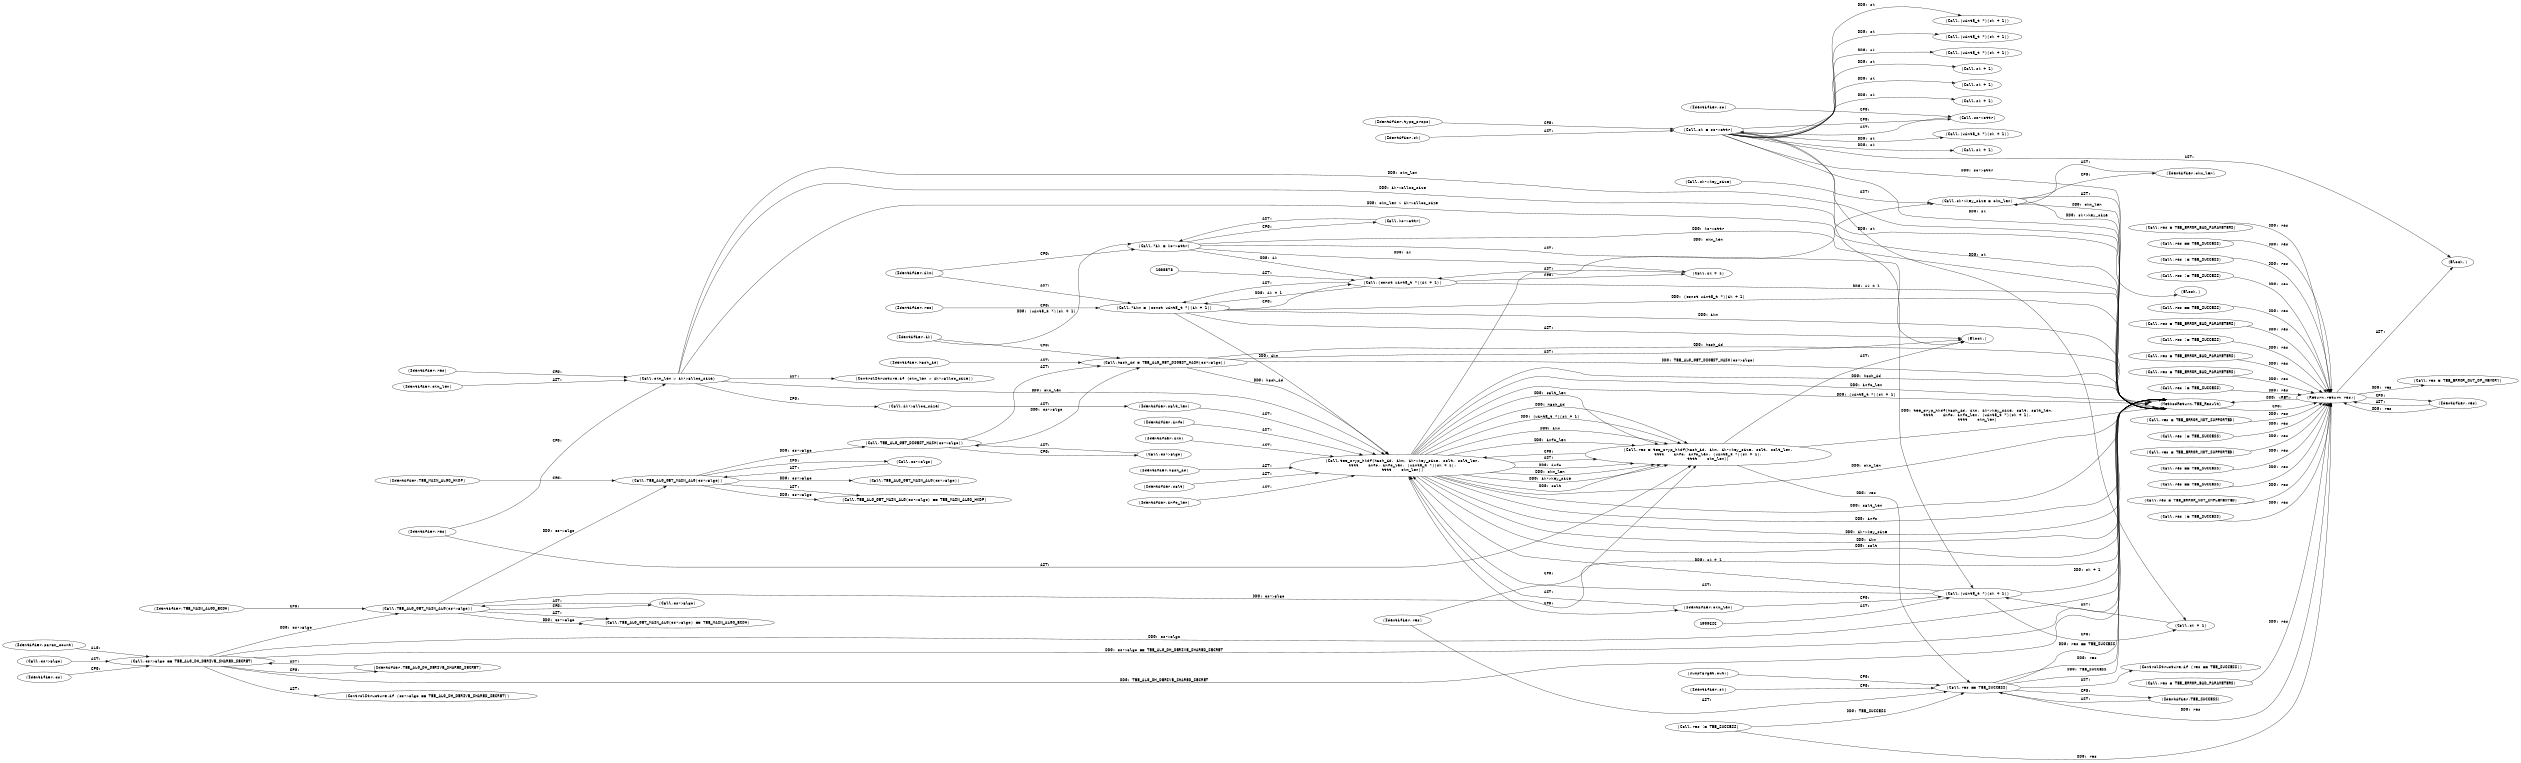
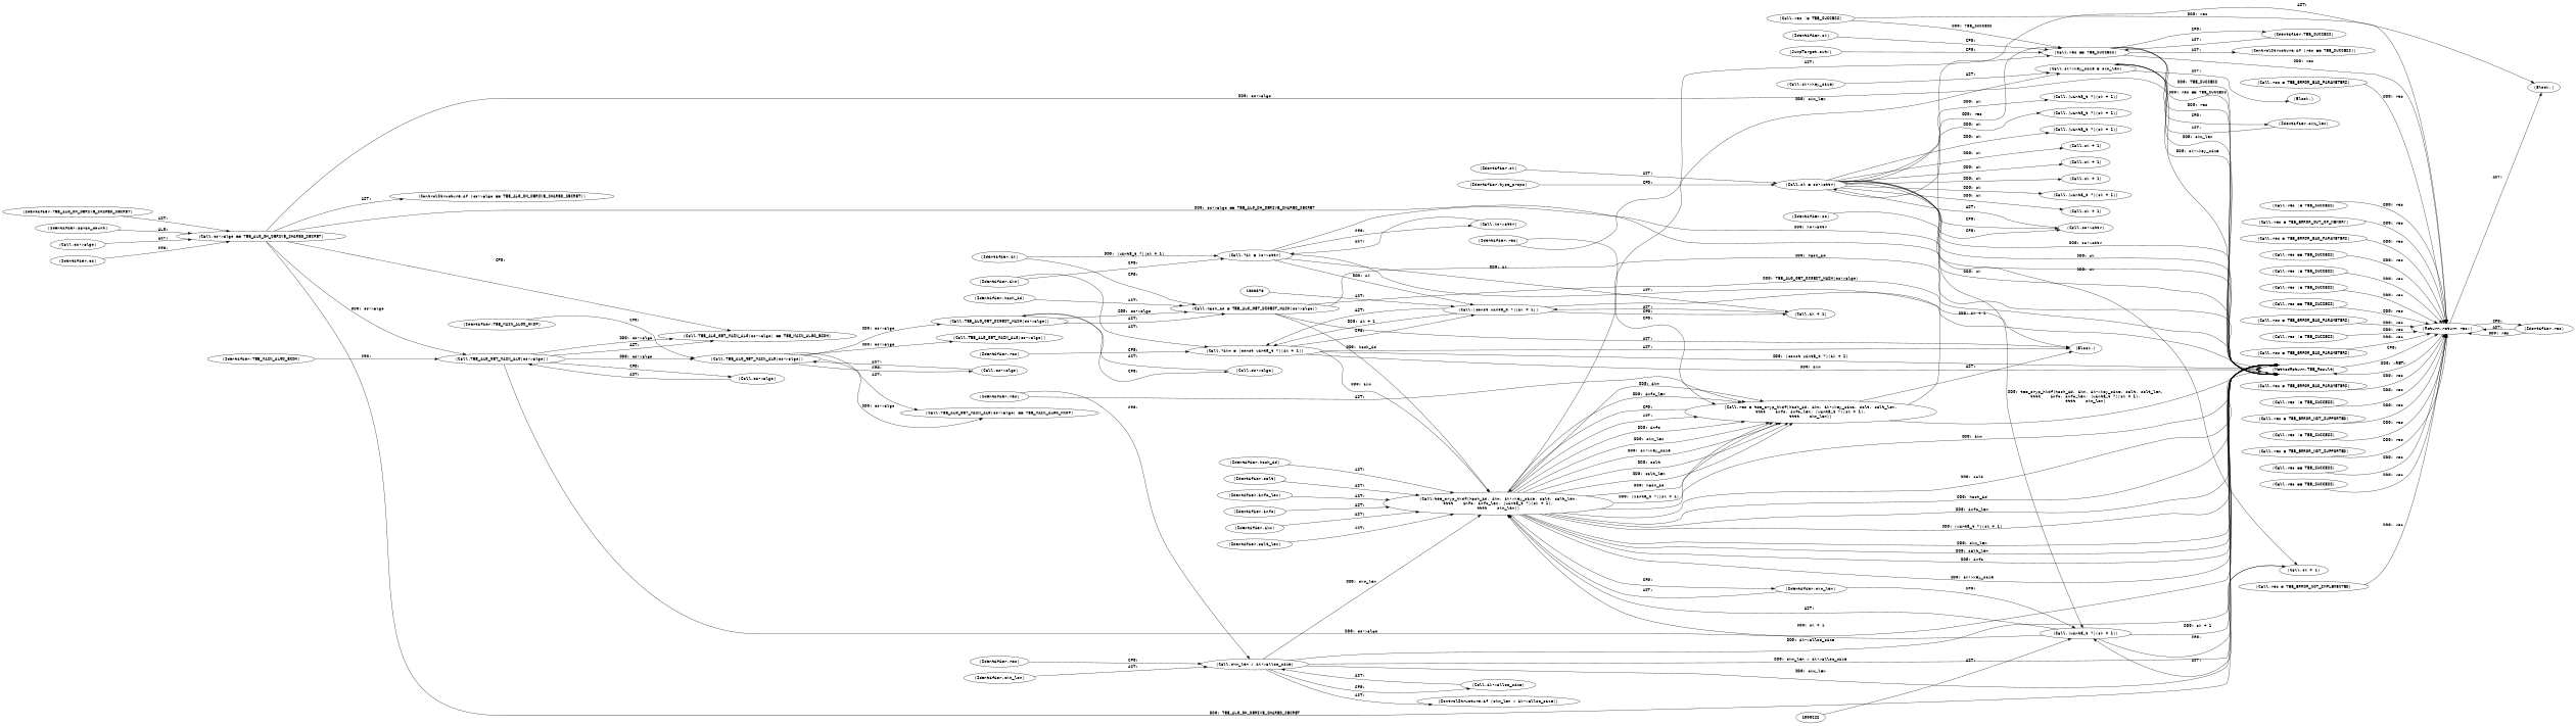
  digraph {
    fontname="DejaVu Sans Mono"
    rankdir=LR
    node [fontname="DejaVu Sans Mono"]
    edge [fontname="DejaVu Sans Mono"]
    n1 [label="(Call,tee_cryp_hkdf(hash_id, ikm, ik->key_size, salt, salt_len,\n\t\t\t\t    info, info_len, (uint8_t *)(sk + 1),\n\t\t\t\t    okm_len))"]
    n2 [label="(Call,res = tee_cryp_hkdf(hash_id, ikm, ik->key_size, salt, salt_len,\n\t\t\t\t    info, info_len, (uint8_t *)(sk + 1),\n\t\t\t\t    okm_len))"]
    n3 [label="(Call,sk->key_size = okm_len)"]
    n4 [label="(Identifier,okm_len)"]
    n5 [label="(MethodReturn,TEE_Result)"]
    n6 [label="(Block,)"]
    n7 [label="(Call,res == TEE_SUCCESS)"]
    n8 [label="(Block,)"]
    n9 [label="(Identifier,okm_len)"]
    n10 [label="(Call,(uint8_t *)(sk + 1))"]
    n11 [label="(Return,return res;)"]
    n12 [label="(Call,hash_id = TEE_ALG_GET_DIGEST_HASH(cs->algo))"]
    n13 [label="(Call,TEE_ALG_GET_DIGEST_HASH(cs->algo))"]
    n14 [label="(Call,cs->algo)"]
    n15 [label="(Call,TEE_ALG_GET_MAIN_ALG(cs->algo))"]
    n16 [label="(Call,cs->algo)"]
    n17 [label="(Call,TEE_ALG_GET_MAIN_ALG(cs->algo))"]
    n18 [label="(Call,TEE_ALG_GET_MAIN_ALG(cs->algo) == TEE_MAIN_ALGO_HKDF)"]
    n19 [label="(Call,TEE_ALG_GET_MAIN_ALG(cs->algo))"]
    n20 [label="(Call,TEE_ALG_GET_MAIN_ALG(cs->algo) == TEE_MAIN_ALGO_ECDH)"]
    n21 [label="(Call,cs->algo)"]
    n22 [label="(Call,cs->algo == TEE_ALG_DH_DERIVE_SHARED_SECRET)"]
    n23 [label="(ControlStructure,if (cs->algo == TEE_ALG_DH_DERIVE_SHARED_SECRET))"]
    n24 [label="(Identifier,TEE_ALG_DH_DERIVE_SHARED_SECRET)"]
    n25 [label="(Call,*ikm = (const uint8_t *)(ik + 1))"]
    n26 [label="(Call,(const uint8_t *)(ik + 1))"]
    n27 [label="(Call,ik + 1)"]
    n28 [label="(Call,*ik = ko->attr)"]
    n29 [label="(Call,ko->attr)"]
    n30 [label="(Call,sk + 1)"]
    n31 [label="(Call,sk = so->attr)"]
    n32 [label="(Call,(uint8_t *)(sk + 1))"]
    n33 [label="(Call,(uint8_t *)(sk + 1))"]
    n34 [label="(Call,(uint8_t *)(sk + 1))"]
    n35 [label="(Call,sk + 1)"]
    n36 [label="(Call,sk + 1)"]
    n37 [label="(Call,sk + 1)"]
    n38 [label="(Block,)"]
    n39 [label="(Call,so->attr)"]
    n40 [label="(Call,(uint8_t *)(sk + 1))"]
    n41 [label="(Call,sk + 1)"]
    n42 [label="(Call,okm_len > ik->alloc_size)"]
    n43 [label="(ControlStructure,if (okm_len > ik->alloc_size))"]
    n44 [label="(Call,ik->alloc_size)"]
    n45 [label="(ControlStructure,if (res == TEE_SUCCESS))"]
    n46 [label="(Identifier,TEE_SUCCESS)"]
    n47 [label="(Identifier,res)"]
    n48 [label="(Call,res = TEE_ERROR_OUT_OF_MEMORY)"]
    n49 [label="(Identifier,sk)"]
    n50 [label="(Identifier,okm_len)"]
    n51 [label="(Identifier,res)"]
    n52 [label="(Call,res = TEE_ERROR_BAD_PARAMETERS)"]
    n53 [label="(Call,res == TEE_SUCCESS)"]
    n54 [label="(Identifier,hash_id)"]
    n55 [label="(Call,res != TEE_SUCCESS)"]
    n56 [label="(Call,res != TEE_SUCCESS)"]
    n57 [label="(Identifier,info)"]
    n58 [label="(Call,res != TEE_SUCCESS)"]
    n59 [label="(Identifier,TEE_MAIN_ALGO_HKDF)"]
    n60 [label="(Identifier,ikm)"]
    n61 [label="(Call,res == TEE_SUCCESS)"]
    n62 [label="(Call,res = TEE_ERROR_BAD_PARAMETERS)"]
    n63 [label="(Identifier,param_count)"]
    n64 [label="(Call,res != TEE_SUCCESS)"]
    n65 [label="(Identifier,salt_len)"]
    n66 [label="(Call,res = TEE_ERROR_BAD_PARAMETERS)"]
    n67 [label="(Identifier,res)"]
    n68 [label="(Call,res = TEE_ERROR_BAD_PARAMETERS)"]
    n69 [label="(Identifier,TEE_MAIN_ALGO_ECDH)"]
    n70 [label="(Identifier,ikm)"]
    n71 [label="(Call,cs->algo)"]
    n72 [label="(Call,res != TEE_SUCCESS)"]
    n73 [label="(Identifier,so)"]
    n74 [label="(Identifier,hash_id)"]
    n75 [label="(Call,res = TEE_ERROR_NOT_SUPPORTED)"]
    n76 [label="(Call,res != TEE_SUCCESS)"]
    n77 [label="(Identifier,ik)"]
    n78 [label="(Identifier,res)"]
    n79 [label="(Identifier,salt)"]
    n80 [label="(JumpTarget,out:)"]
    n81 [label="(Identifier,type_props)"]
    n82 [label="(Identifier,res)"]
    n83 [label="(Call,res = TEE_ERROR_NOT_SUPPORTED)"]
    n84 [label="(Call,sk->key_size)"]
    n85 [label="(Call,res == TEE_SUCCESS)"]
    n86 [label="(Identifier,info_len)"]
    n87 [label="(Identifier,cs)"]
    n88 [label="(Call,res == TEE_SUCCESS)"]
    n89 [label="(Call,res = TEE_ERROR_NOT_IMPLEMENTED)"]
    n90 [label="(Call,res != TEE_SUCCESS)"]
    n91 [label="(Identifier,sk)"]
    n92 [label="(Call,res = TEE_ERROR_BAD_PARAMETERS)"]
    1000578
    1000626
    n1 -> n2 [label="AST: "]
    n1 -> n2 [label="DDG: info"]
    n1 -> n2 [label="DDG: okm_len"]
    n1 -> n2 [label="DDG: ik->key_size"]
    n1 -> n2 [label="DDG: salt"]
    n1 -> n2 [label="DDG: salt_len"]
    n1 -> n2 [label="DDG: hash_id"]
    n1 -> n2 [label="DDG: (uint8_t *)(sk + 1)"]
    n1 -> n2 [label="DDG: ikm"]
    n1 -> n2 [label="DDG: info_len"]
    n1 -> n3 [label="DDG: okm_len"]
    n1 -> n4 [label="CFG: "]
    n1 -> n5 [label="DDG: okm_len"]
    n1 -> n5 [label="DDG: salt_len"]
    n1 -> n5 [label="DDG: info"]
    n1 -> n5 [label="DDG: ik->key_size"]
    n1 -> n5 [label="DDG: ikm"]
    n1 -> n5 [label="DDG: salt"]
    n1 -> n5 [label="DDG: hash_id"]
    n1 -> n5 [label="DDG: info_len"]
    n1 -> n5 [label="DDG: (uint8_t *)(sk + 1)"]
    n2 -> n1 [label="CFG: "]
    n2 -> n5 [label="DDG: tee_cryp_hkdf(hash_id, ikm, ik->key_size, salt, salt_len,\n\t\t\t\t    info, info_len, (uint8_t *)(sk + 1),\n\t\t\t\t    okm_len)"]
    n2 -> n6 [label="AST: "]
    n2 -> n7 [label="DDG: res"]
    n3 -> n5 [label="DDG: okm_len"]
    n3 -> n5 [label="DDG: sk->key_size"]
    n3 -> n8 [label="AST: "]
    n3 -> n9 [label="CFG: "]
    n4 -> n1 [label="AST: "]
    n4 -> n10 [label="CFG: "]
    n5 -> n11 [label="CFG: "]
    n7 -> n5 [label="DDG: res == TEE_SUCCESS"]
    n7 -> n5 [label="DDG: res"]
    n7 -> n5 [label="DDG: TEE_SUCCESS"]
    n7 -> n11 [label="DDG: res"]
    n7 -> n45 [label="AST: "]
    n7 -> n46 [label="CFG: "]
    n9 -> n3 [label="AST: "]
    n10 -> n1 [label="AST: "]
    n10 -> n1 [label="DDG: sk + 1"]
    n10 -> n5 [label="DDG: sk + 1"]
    n10 -> n30 [label="CFG: "]
    n11 -> n5 [label="DDG: <RET>"]
    n11 -> n38 [label="AST: "]
    n11 -> n47 [label="CFG: "]
    n12 -> n1 [label="DDG: hash_id"]
    n12 -> n5 [label="DDG: hash_id"]
    n12 -> n5 [label="DDG: TEE_ALG_GET_DIGEST_HASH(cs->algo)"]
    n12 -> n6 [label="AST: "]
    n13 -> n12 [label="AST: "]
    n13 -> n12 [label="DDG: cs->algo"]
    n13 -> n14 [label="CFG: "]
    n14 -> n13 [label="AST: "]
    n15 -> n13 [label="DDG: cs->algo"]
    n15 -> n16 [label="CFG: "]
    n15 -> n17 [label="DDG: cs->algo"]
    n15 -> n18 [label="AST: "]
    n15 -> n18 [label="DDG: cs->algo"]
    n16 -> n15 [label="AST: "]
    n19 -> n5 [label="DDG: cs->algo"]
    n19 -> n15 [label="DDG: cs->algo"]
    n19 -> n20 [label="AST: "]
    n19 -> n20 [label="DDG: cs->algo"]
    n19 -> n21 [label="CFG: "]
    n21 -> n19 [label="AST: "]
    n22 -> n5 [label="DDG: cs->algo"]
    n22 -> n5 [label="DDG: cs->algo == TEE_ALG_DH_DERIVE_SHARED_SECRET"]
    n22 -> n5 [label="DDG: TEE_ALG_DH_DERIVE_SHARED_SECRET"]
    n22 -> n19 [label="DDG: cs->algo"]
    n22 -> n23 [label="AST: "]
-   n22 -> n24 [label="CFG: "]
+   n22 -> n20 [label="CFG: "]
    n24 -> n22 [label="AST: "]
    n25 -> n1 [label="DDG: ikm"]
    n25 -> n5 [label="DDG: (const uint8_t *)(ik + 1)"]
    n25 -> n5 [label="DDG: ikm"]
    n25 -> n6 [label="AST: "]
    n25 -> n26 [label="CFG: "]
    n26 -> n5 [label="DDG: ik + 1"]
    n26 -> n25 [label="AST: "]
    n26 -> n25 [label="DDG: ik + 1"]
    n26 -> n27 [label="CFG: "]
    n27 -> n26 [label="AST: "]
    n28 -> n5 [label="DDG: ko->attr"]
    n28 -> n6 [label="AST: "]
    n28 -> n26 [label="DDG: ik"]
    n28 -> n27 [label="DDG: ik"]
    n28 -> n29 [label="CFG: "]
    n29 -> n28 [label="AST: "]
    n30 -> n10 [label="AST: "]
    n31 -> n5 [label="DDG: so->attr"]
    n31 -> n5 [label="DDG: sk"]
    n31 -> n10 [label="DDG: sk"]
    n31 -> n30 [label="DDG: sk"]
    n31 -> n32 [label="DDG: sk"]
    n31 -> n33 [label="DDG: sk"]
    n31 -> n34 [label="DDG: sk"]
    n31 -> n35 [label="DDG: sk"]
    n31 -> n36 [label="DDG: sk"]
    n31 -> n37 [label="DDG: sk"]
    n31 -> n38 [label="AST: "]
    n31 -> n39 [label="CFG: "]
    n31 -> n40 [label="DDG: sk"]
    n31 -> n41 [label="DDG: sk"]
    n39 -> n31 [label="AST: "]
    n42 -> n1 [label="DDG: okm_len"]
    n42 -> n5 [label="DDG: okm_len"]
    n42 -> n5 [label="DDG: ik->alloc_size"]
    n42 -> n5 [label="DDG: okm_len > ik->alloc_size"]
    n42 -> n43 [label="AST: "]
    n42 -> n44 [label="CFG: "]
-   n44 -> n65 [label="AST: "]
+   n44 -> n42 [label="AST: "]
    n46 -> n7 [label="AST: "]
    n47 -> n11 [label="AST: "]
    n47 -> n11 [label="DDG: res"]
-   n11 -> n48 [label="DDG: res"]
+   n48 -> n11 [label="DDG: res"]
    n49 -> n31 [label="AST: "]
    n50 -> n42 [label="AST: "]
    n51 -> n2 [label="CFG: "]
    n51 -> n7 [label="AST: "]
    n52 -> n11 [label="DDG: res"]
    n53 -> n11 [label="DDG: res"]
    n54 -> n12 [label="AST: "]
    n55 -> n11 [label="DDG: res"]
    n56 -> n11 [label="DDG: res"]
    n57 -> n1 [label="AST: "]
    n58 -> n7 [label="DDG: TEE_SUCCESS"]
    n58 -> n11 [label="DDG: res"]
    n59 -> n15 [label="CFG: "]
    n60 -> n1 [label="AST: "]
    n61 -> n11 [label="DDG: res"]
    n62 -> n11 [label="DDG: res"]
    n63 -> n22 [label="ALG: "]
    n64 -> n11 [label="DDG: res"]
    n65 -> n1 [label="AST: "]
    n66 -> n11 [label="DDG: res"]
    n67 -> n42 [label="CFG: "]
    n68 -> n11 [label="DDG: res"]
    n69 -> n19 [label="CFG: "]
    n70 -> n25 [label="AST: "]
    n70 -> n28 [label="CFG: "]
    n71 -> n22 [label="AST: "]
    n72 -> n11 [label="DDG: res"]
    n73 -> n39 [label="CFG: "]
    n74 -> n1 [label="AST: "]
    n75 -> n11 [label="DDG: res"]
    n76 -> n11 [label="DDG: res"]
    n77 -> n12 [label="CFG: "]
    n77 -> n28 [label="DDG: (uint8_t *)(sk + 1)"]
    n78 -> n2 [label="AST: "]
    n78 -> n42 [label="CFG: "]
    n79 -> n1 [label="AST: "]
    n80 -> n7 [label="CFG: "]
    n81 -> n31 [label="CFG: "]
    n82 -> n25 [label="CFG: "]
    n83 -> n11 [label="DDG: res"]
    n84 -> n3 [label="AST: "]
    n85 -> n11 [label="DDG: res"]
    n86 -> n1 [label="AST: "]
    n87 -> n22 [label="CFG: "]
    n88 -> n11 [label="DDG: res"]
    n89 -> n11 [label="DDG: res"]
    n90 -> n11 [label="DDG: res"]
    n91 -> n7 [label="CFG: "]
    n92 -> n11 [label="DDG: res"]
    1000578 -> n26 [label="AST: "]
    1000626 -> n10 [label="AST: "]
  }
